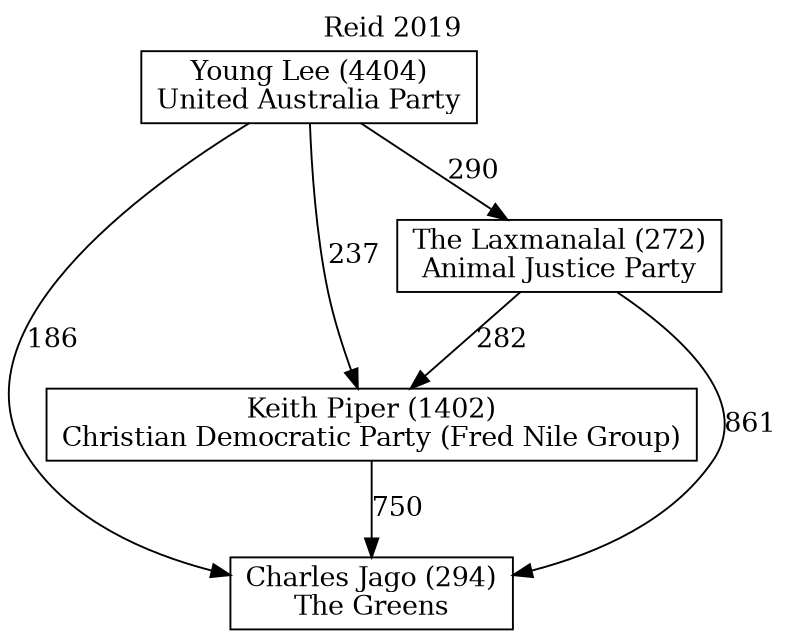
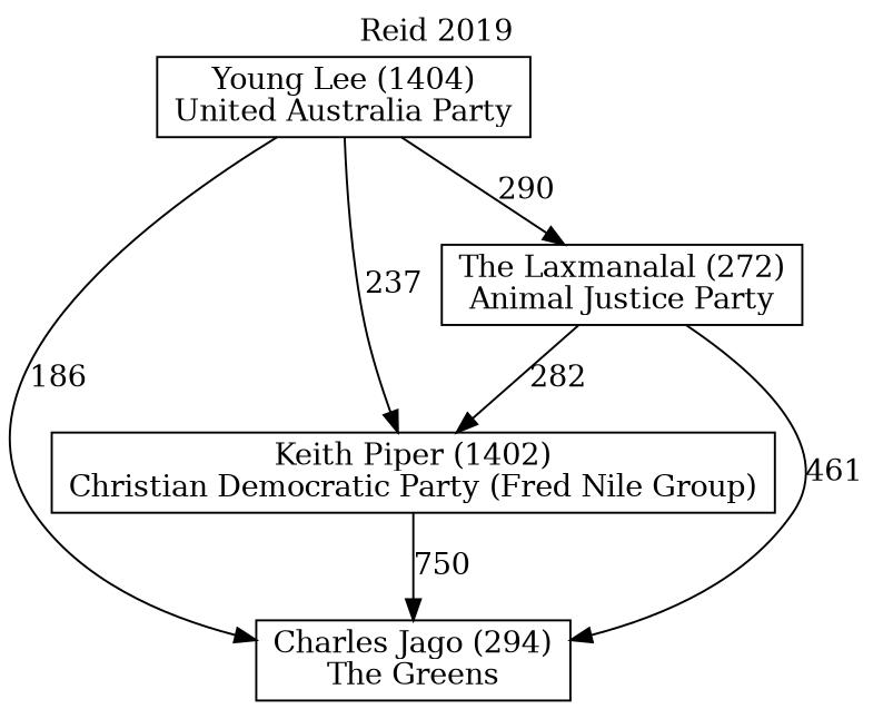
  digraph {
    label="Reid 2019"
    labelloc=t
    mclimit=10
    node [shape=box]
    n1 [label="Charles Jago (294)\nThe Greens"]
    n2 [label="Keith Piper (1402)\nChristian Democratic Party (Fred Nile Group)"]
    n3 [label="The Laxmanalal (272)\nAnimal Justice Party"]
-   n4 [label="Young Lee (4404)\nUnited Australia Party"]
+   n4 [label="Young Lee (1404)\nUnited Australia Party"]
    n2 -> n1 [label=750]
-   n3 -> n1 [label=861]
+   n3 -> n1 [label=461]
    n3 -> n2 [label=282]
    n4 -> n1 [label=186]
    n4 -> n2 [label=237]
    n4 -> n3 [label=290]
  }
